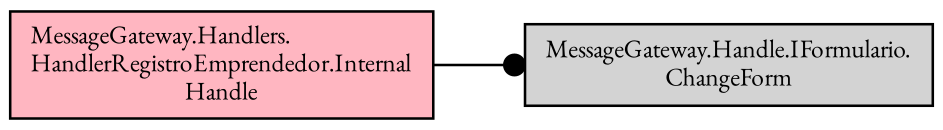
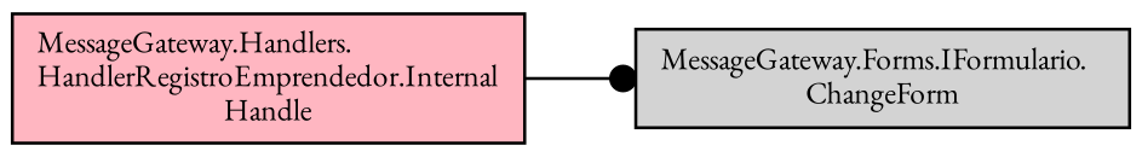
  digraph {
    rankdir=LR
    fontname="EB Garamond"
    node [color=black fontname="EB Garamond" fontsize=10 shape=record style=filled]
    n1 [fillcolor=lightpink fontcolor=black height=0.2 label="MessageGateway.Handlers.\lHandlerRegistroEmprendedor.Internal\lHandle" width=0.4]
-   n2 [fillcolor=lightgrey height=0.2 label="MessageGateway.Handle.IFormulario.\lChangeForm" width=0.4]
+   n2 [fillcolor=lightgrey height=0.2 label="MessageGateway.Forms.IFormulario.\lChangeForm" width=0.4]
    n1 -> n2 [color=black fontname="EB Garamond" fontsize=10 labelfontname=Helvetica labelfontsize=10 style=solid arrowhead=dot]
  }
